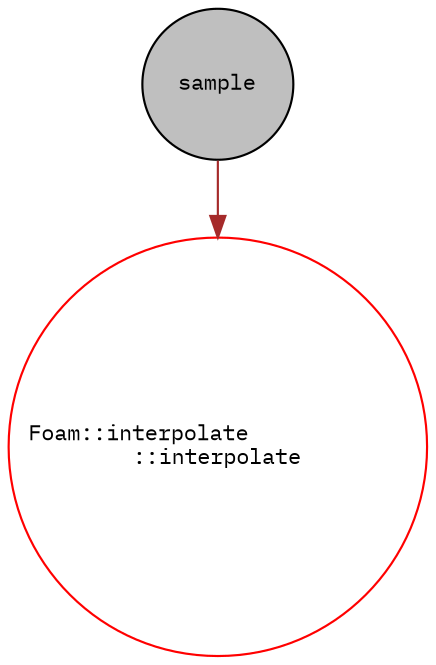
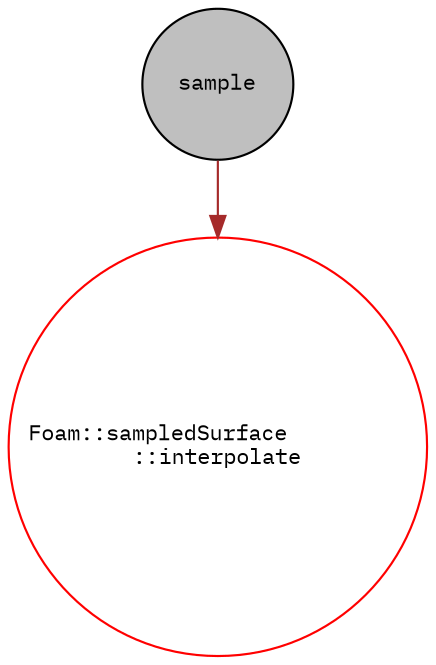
  digraph {
    rankdir=TB
    fontname="IBM Plex Mono"
    node [fontname="IBM Plex Mono" fontsize=10 shape=circle]
    n1 [color=black fillcolor=grey75 fontcolor=black height=0.2 label=sample style=filled width=0.4]
-   n2 [color=red height=0.2 label="Foam::interpolate\l::interpolate" width=0.4]
+   n2 [color=red height=0.2 label="Foam::sampledSurface\l::interpolate" width=0.4]
    n1 -> n2 [color=brown fontname="IBM Plex Mono" fontsize=10 labelfontname=Helvetica labelfontsize=10 style=solid]
  }
